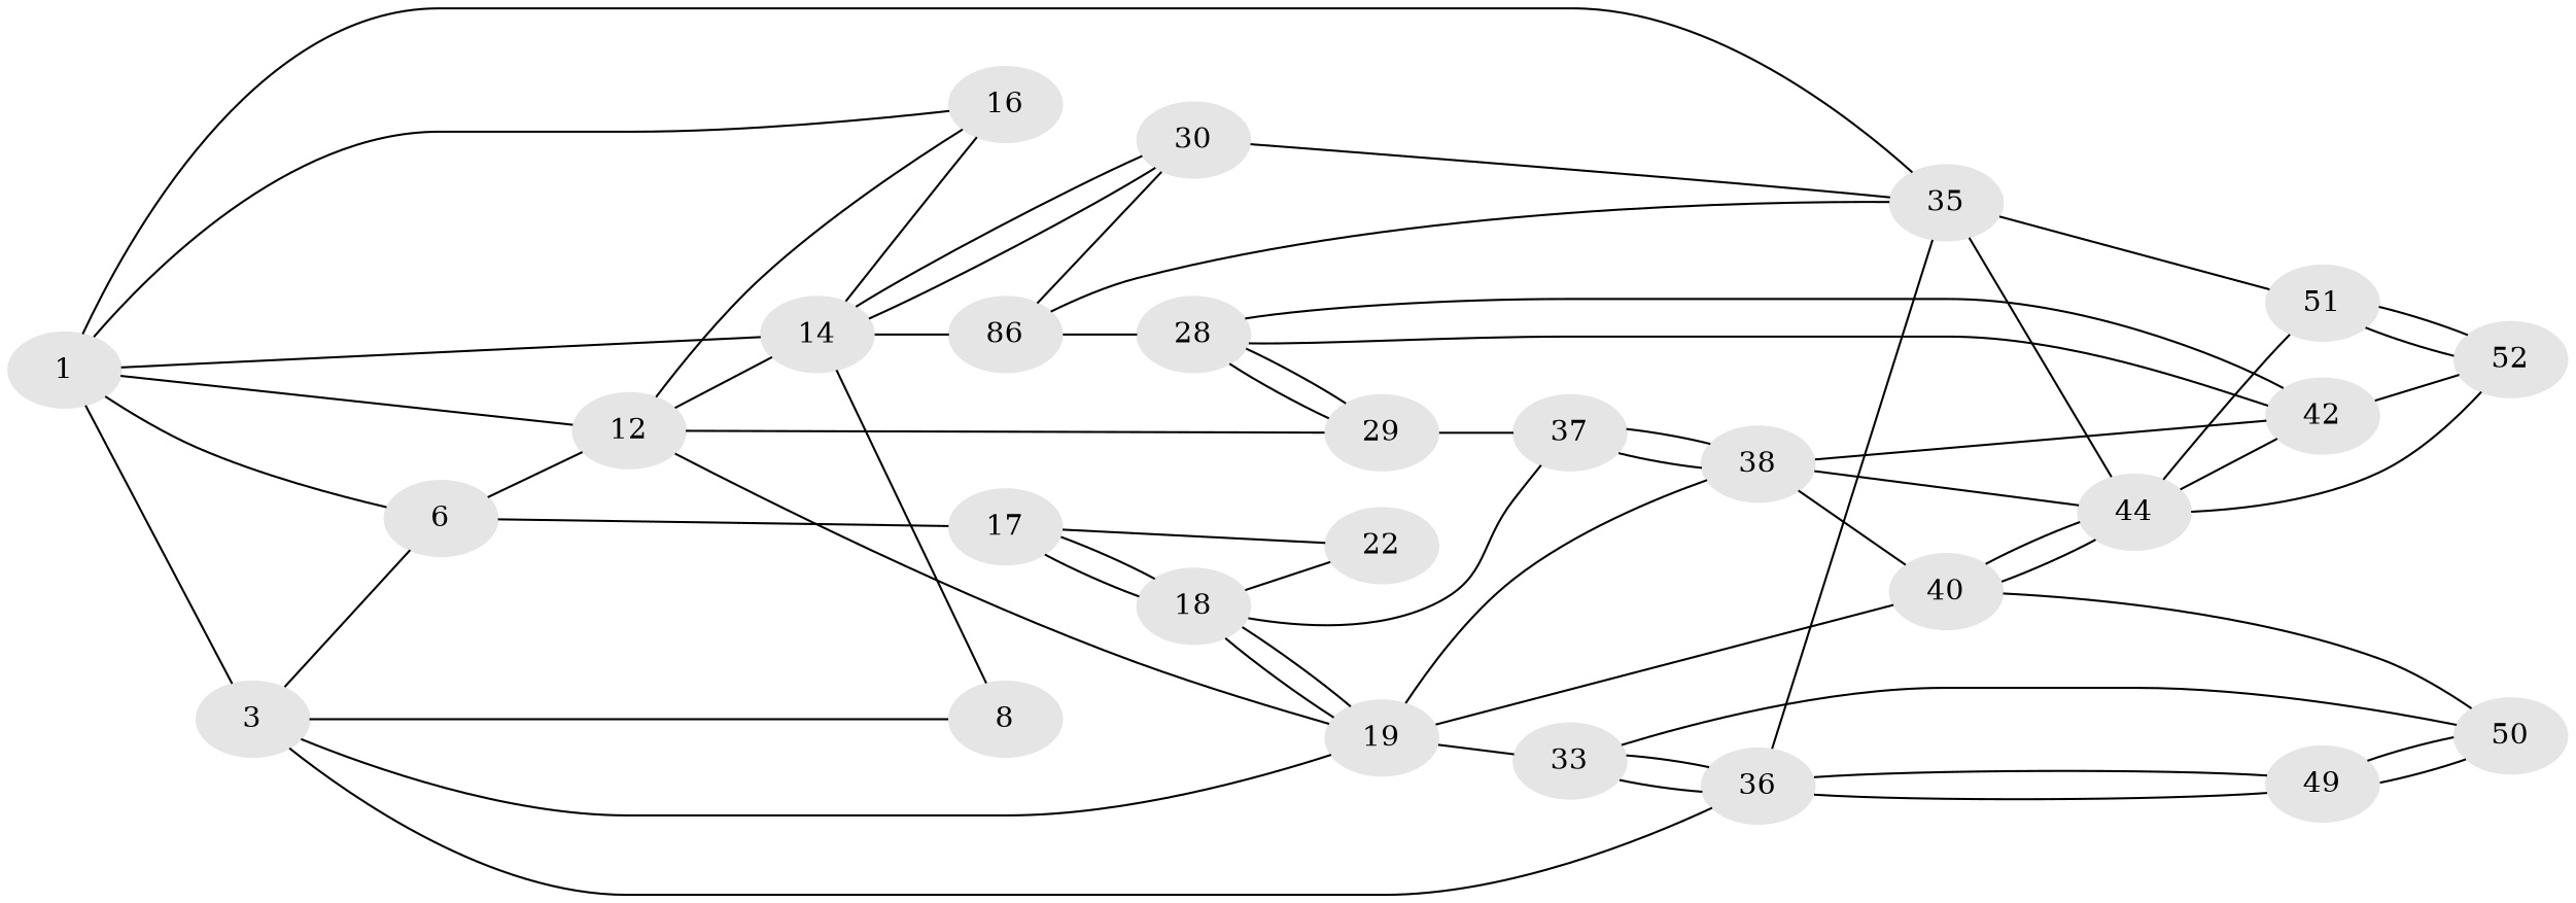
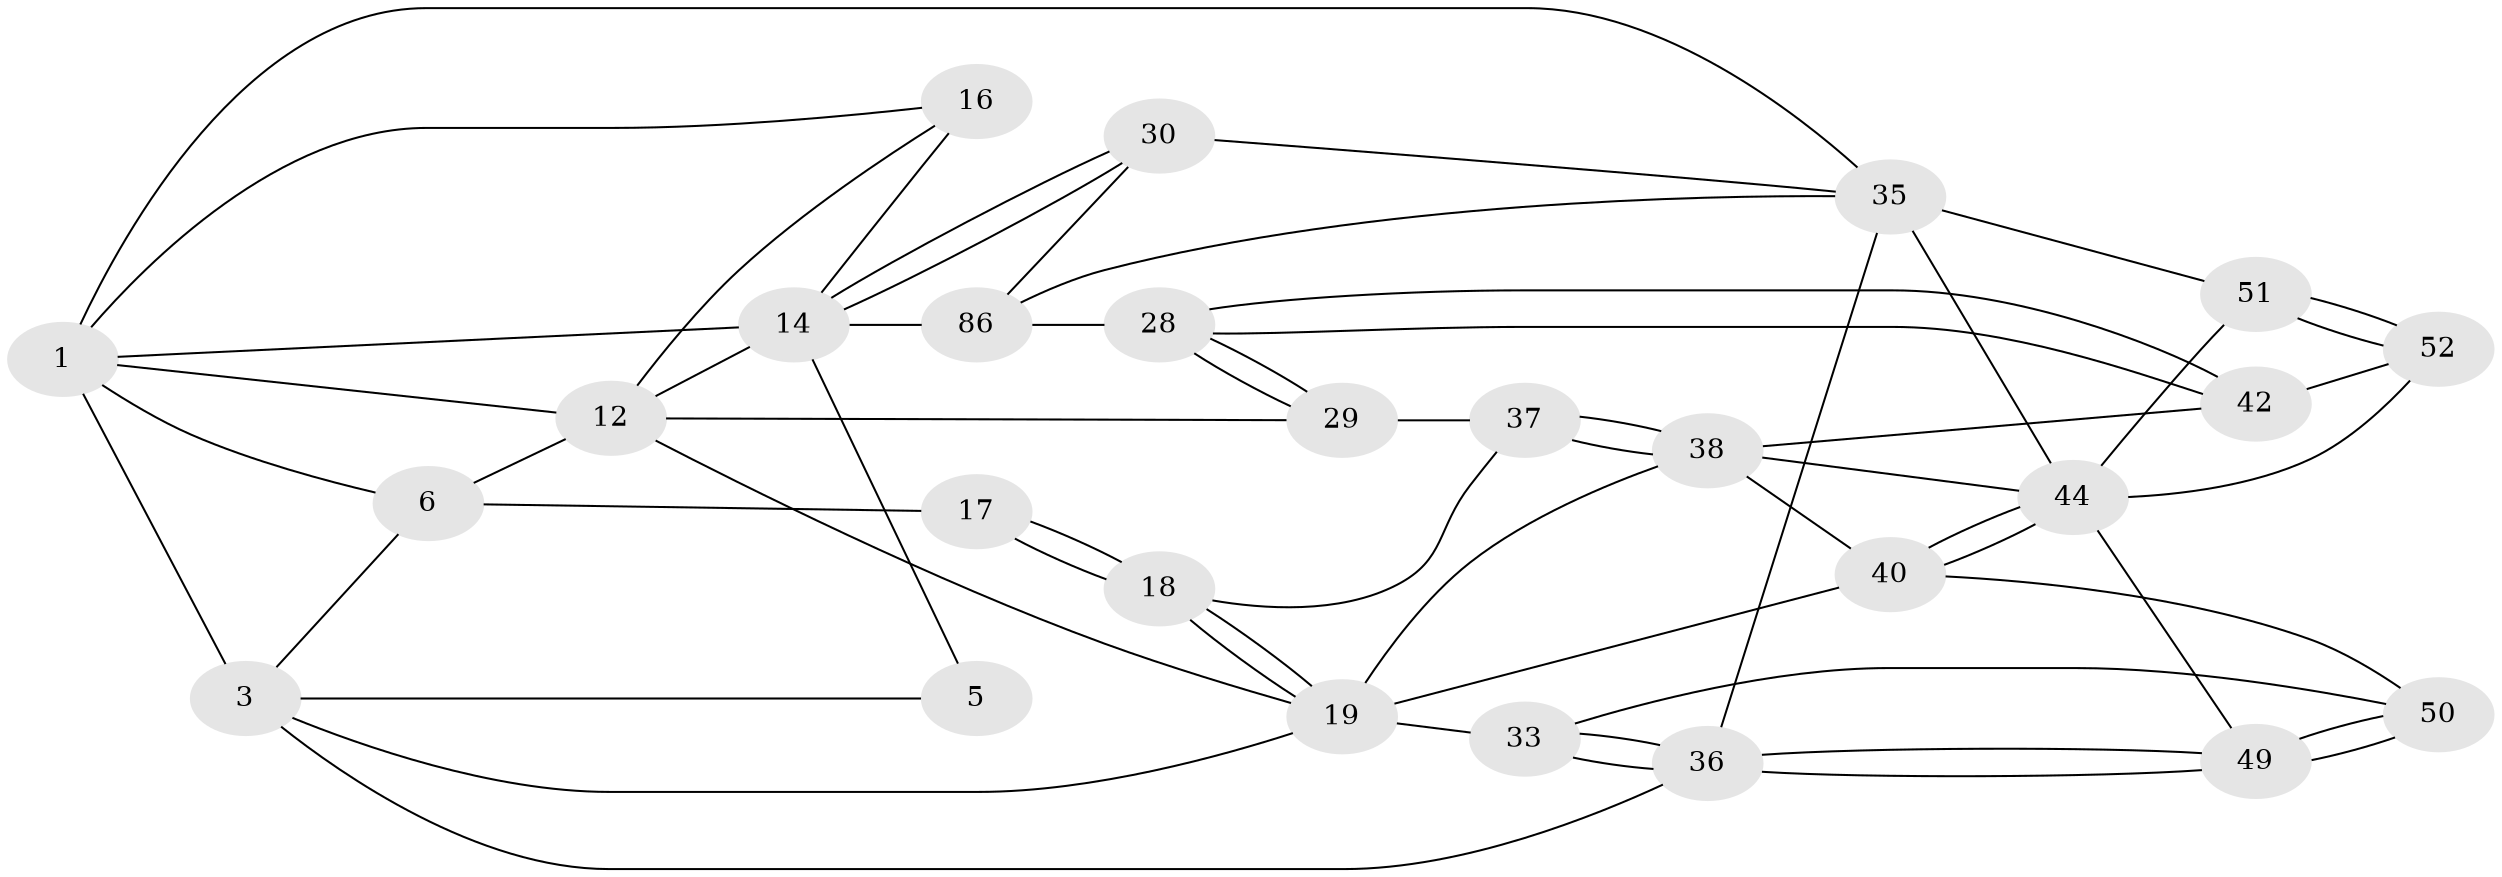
  graph {
    rankdir=LR
    node [color=gray90 style=filled]
    1 [super="+5+2"]
    3 [super="+9+4"]
    6 [super="+7+10"]
    12 [super="+20"]
    14 [super="+15"]
    16
    35 [super="+36"]
-   8
+   8 [label=5]
    19 [super="+31"]
    n10 [label=36]
    17
    29
    n13 [label=86 super="+27"]
    30
    44 [super="+47"]
    51
    33
    38 [super="+39+43"]
    40 [super="+41"]
    49
-   22
    18 [super="+23"]
    37
    28
    50
    42
    52
    1 -- 3
    1 -- 6
    1 -- 12
    1 -- 14
    1 -- 16
    1 -- 35
    3 -- 6
    3 -- 8
    3 -- 19
    3 -- n10
    6 -- 12
    6 -- 17
    12 -- 14
    12 -- 16
    12 -- 19
    12 -- 29
    14 -- 16
    14 -- 8 [weight=2]
    14 -- n13
    14 -- 30
    14 -- 30
    35 -- 44
    35 -- 51
    19 -- 33
    19 -- 38
    19 -- 40
    n10 -- 35
    n10 -- 49
    n10 -- 49
-   17 -- 22
    17 -- 18
    17 -- 18
    29 -- 37
    n13 -- 35
    n13 -- 30
    n13 -- 28
    30 -- 35
    44 -- 51
-   44 -- 42
+   44 -- 49
    44 -- 52
    51 -- 52
    51 -- 52
    33 -- n10
    33 -- n10
    33 -- 50
    38 -- 44
    38 -- 40
    38 -- 42
    40 -- 44
    40 -- 44
    40 -- 50
    49 -- 50
    49 -- 50
    18 -- 19
    18 -- 19
-   18 -- 22
    18 -- 37
    37 -- 38
    37 -- 38
    28 -- 29
    28 -- 29
    28 -- 42
    28 -- 42
    42 -- 52
  }
